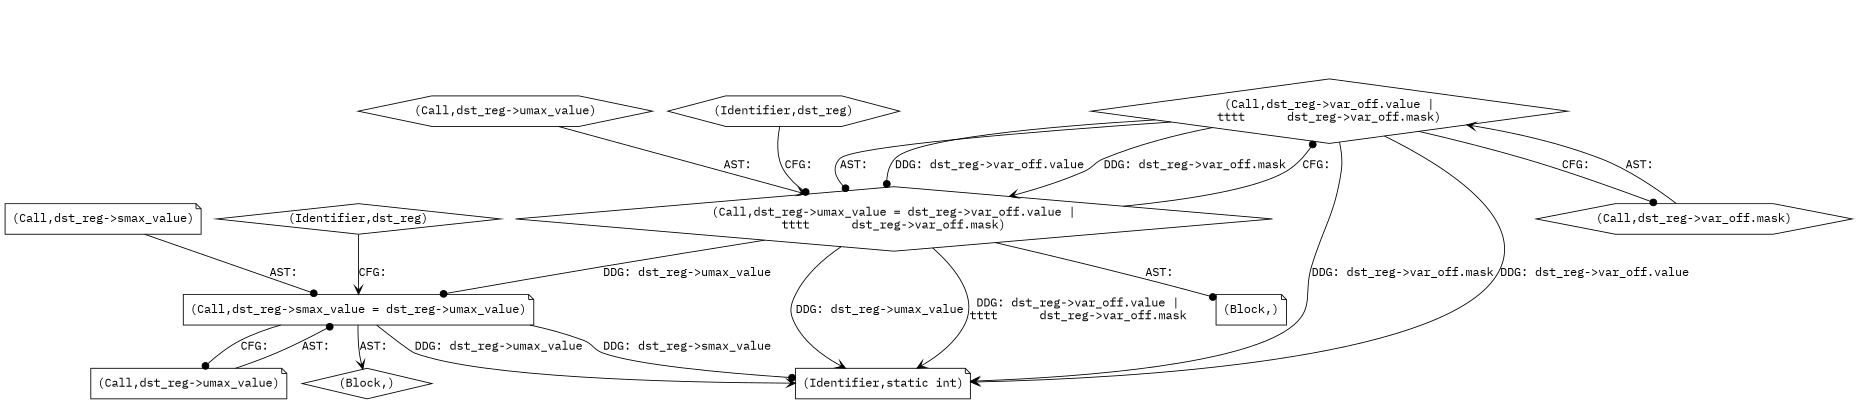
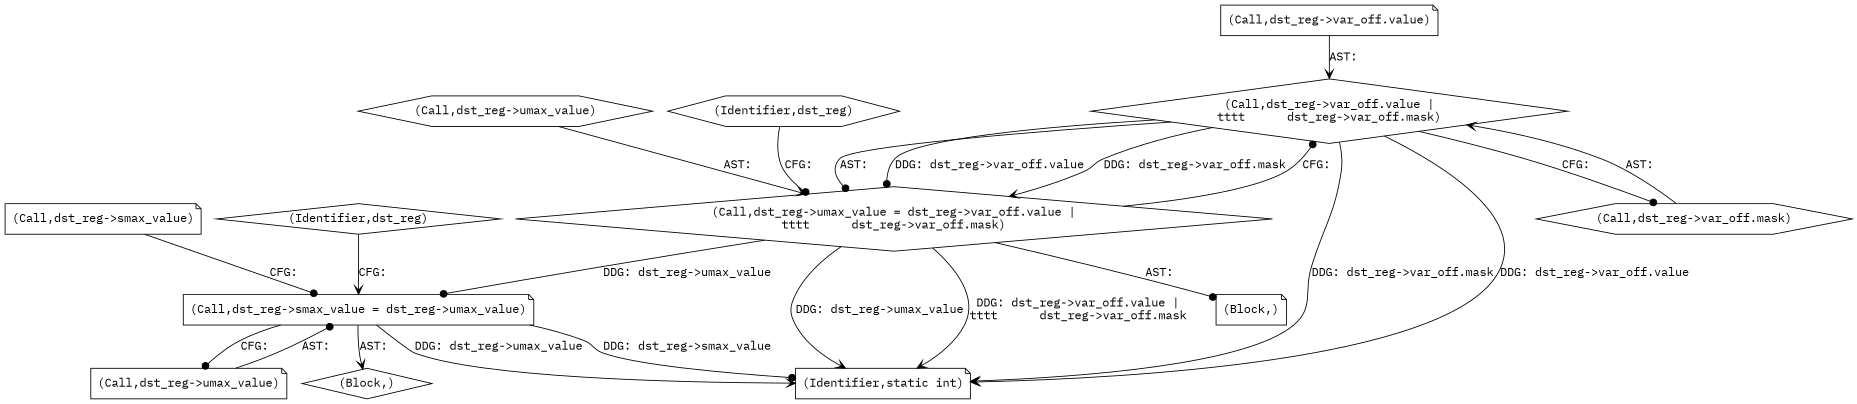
  digraph {
    fontname="IBM Plex Mono"
    node [fontname="IBM Plex Mono" shape=note]
    edge [arrowhead=dot fontname="IBM Plex Mono"]
    n1 [label="(Call,dst_reg->var_off.value |\n\t\t\t\t      dst_reg->var_off.mask)" shape=diamond]
    n2 [label="(Call,dst_reg->umax_value = dst_reg->var_off.value |\n\t\t\t\t      dst_reg->var_off.mask)" shape=diamond]
    n3 [label="(Identifier,static int)"]
    n4 [label="(Call,dst_reg->var_off.mask)" shape=hexagon]
    n5 [label="(Call,dst_reg->smax_value = dst_reg->umax_value)"]
    n6 [label="(Block,)"]
    n7 [label="(Call,dst_reg->umax_value)"]
    n8 [label="(Block,)" shape=diamond]
+   n9 [label="(Call,dst_reg->var_off.value)"]
    n10 [label="(Call,dst_reg->umax_value)" shape=hexagon]
    n11 [label="(Call,dst_reg->smax_value)"]
    n12 [label="(Identifier,dst_reg)" shape=diamond]
    n13 [label="(Identifier,dst_reg)" shape=hexagon]
    n1 -> n2 [label="AST: "]
    n1 -> n2 [label="DDG: dst_reg->var_off.value"]
    n1 -> n2 [arrowhead=vee label="DDG: dst_reg->var_off.mask"]
    n1 -> n3 [arrowhead=vee label="DDG: dst_reg->var_off.mask"]
    n1 -> n3 [arrowhead=vee label="DDG: dst_reg->var_off.value"]
    n1 -> n4 [label="CFG: "]
    n2 -> n1 [label="CFG: "]
    n2 -> n3 [arrowhead=vee label="DDG: dst_reg->umax_value"]
    n2 -> n3 [arrowhead=vee label="DDG: dst_reg->var_off.value |\n\t\t\t\t      dst_reg->var_off.mask"]
    n2 -> n5 [label="DDG: dst_reg->umax_value"]
    n2 -> n6 [label="AST: "]
    n4 -> n1 [arrowhead=vee label="AST: "]
    n5 -> n3 [arrowhead=vee label="DDG: dst_reg->umax_value"]
    n5 -> n3 [label="DDG: dst_reg->smax_value"]
    n5 -> n7 [label="CFG: "]
    n5 -> n8 [arrowhead=vee label="AST: "]
    n7 -> n5 [label="AST: "]
+   n9 -> n1 [arrowhead=vee label="AST: "]
    n10 -> n2 [arrowhead=vee label="AST: "]
-   n11 -> n5 [label="AST: "]
+   n11 -> n5 [label="CFG: "]
    n12 -> n5 [arrowhead=vee label="CFG: "]
    n13 -> n2 [label="CFG: "]
  }
